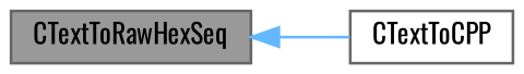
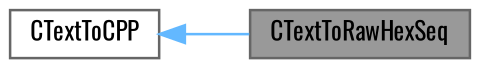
  digraph {
    rankdir=LR
    fontname=Oswald
    node [color=gray40 fontname=Oswald fontsize=10 shape=box style=filled]
    n1 [fillcolor=grey60 fontcolor=black height=0.2 label=CTextToRawHexSeq width=0.4]
    n2 [fillcolor=white height=0.2 label=CTextToCPP width=0.4]
-   n1 -> n2 [color=steelblue1 dir=back fontname=Oswald fontsize=10 labelfontname=Helvetica labelfontsize=10 style=solid]
+   n2 -> n1 [color=steelblue1 dir=back fontname=Oswald fontsize=10 labelfontname=Helvetica labelfontsize=10 style=solid]
  }
